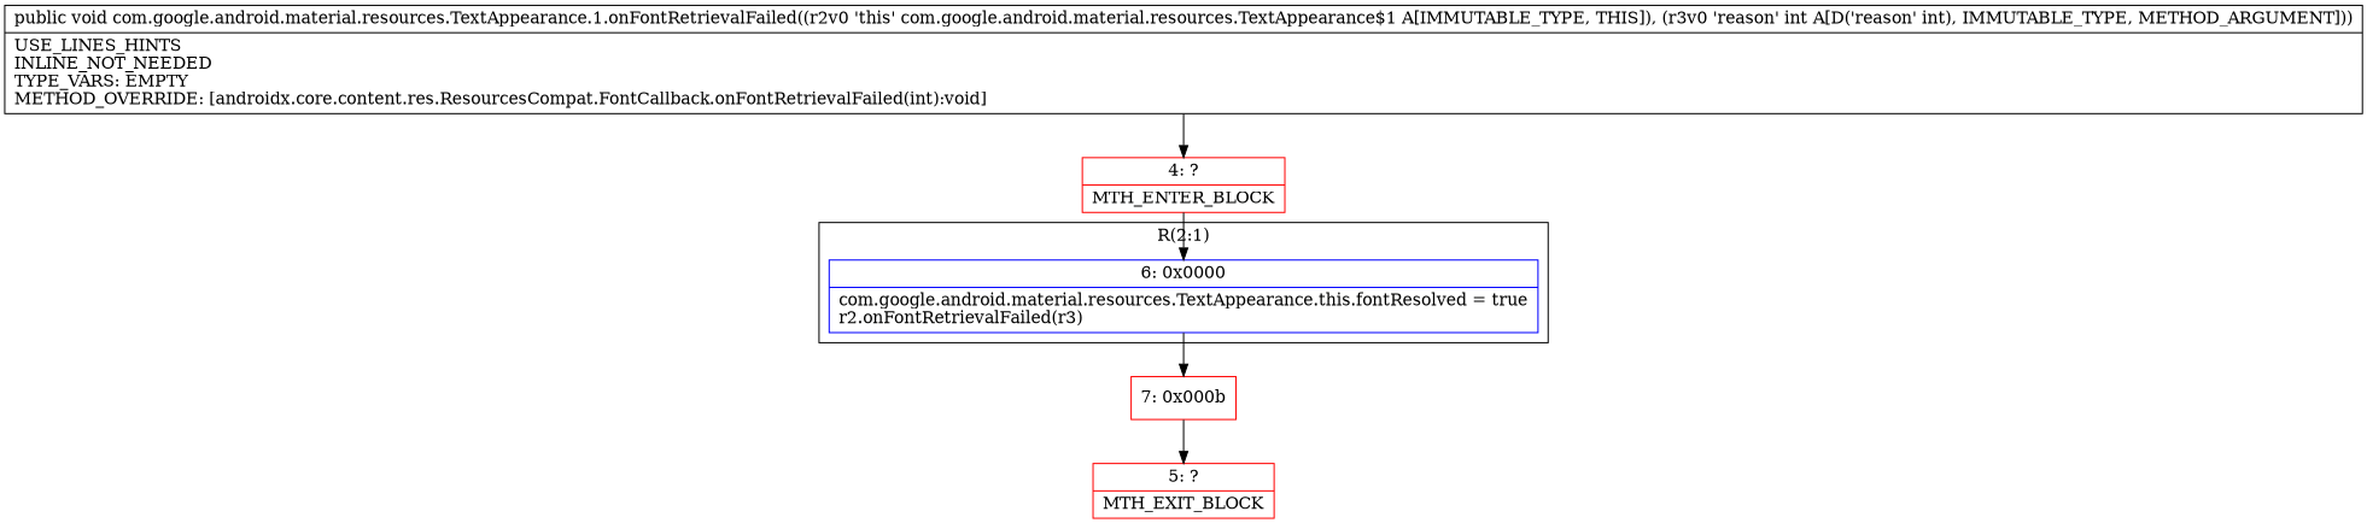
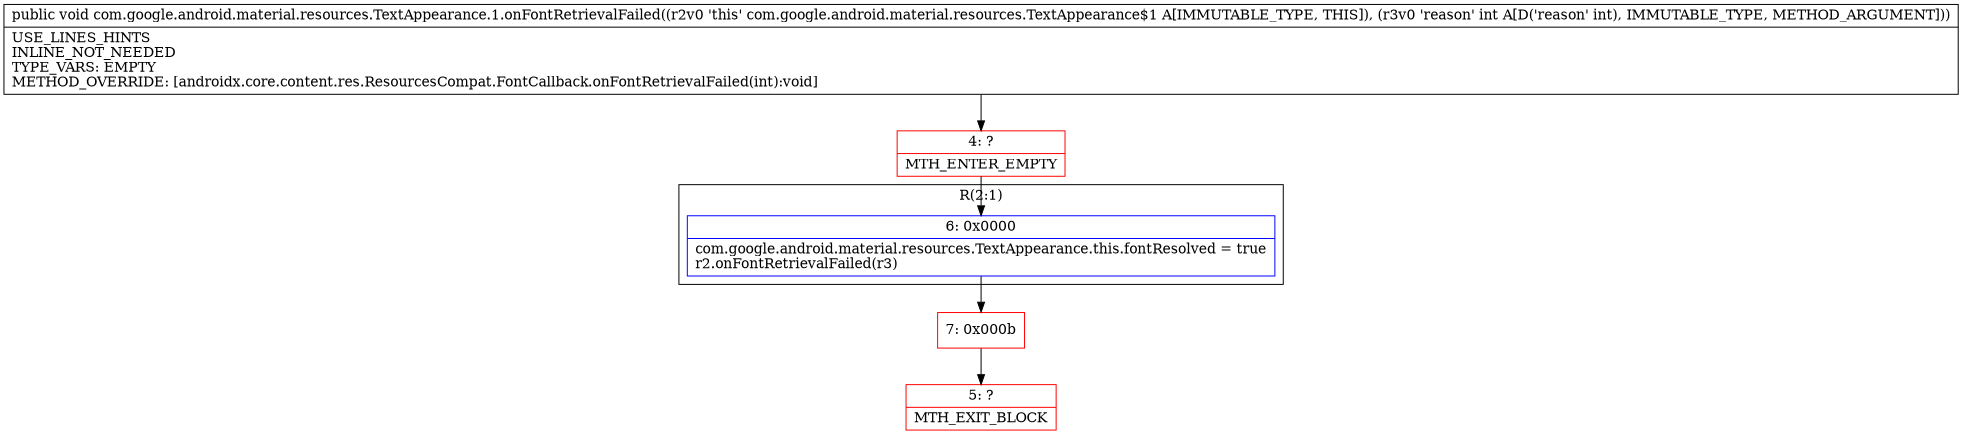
  digraph {
    node [color=red shape=record]
    n1 [color=blue label="{6\:\ 0x0000|com.google.android.material.resources.TextAppearance.this.fontResolved = true\lr2.onFontRetrievalFailed(r3)\l}"]
    n2 [label="{7\:\ 0x000b}"]
    n3 [label="{5\:\ ?|MTH_EXIT_BLOCK\l}"]
-   n4 [label="{4\:\ ?|MTH_ENTER_BLOCK\l}"]
+   n4 [label="{4\:\ ?|MTH_ENTER_EMPTY\l}"]
    n5 [label="{public void com.google.android.material.resources.TextAppearance.1.onFontRetrievalFailed((r2v0 'this' com.google.android.material.resources.TextAppearance$1 A[IMMUTABLE_TYPE, THIS]), (r3v0 'reason' int A[D('reason' int), IMMUTABLE_TYPE, METHOD_ARGUMENT]))  | USE_LINES_HINTS\lINLINE_NOT_NEEDED\lTYPE_VARS: EMPTY\lMETHOD_OVERRIDE: [androidx.core.content.res.ResourcesCompat.FontCallback.onFontRetrievalFailed(int):void]\l}" color=""]
    subgraph cluster_1 {
      label="R(2:1)"
      n1
    }
    n1 -> n2
    n2 -> n3
    n4 -> n1
    n5 -> n4
  }
